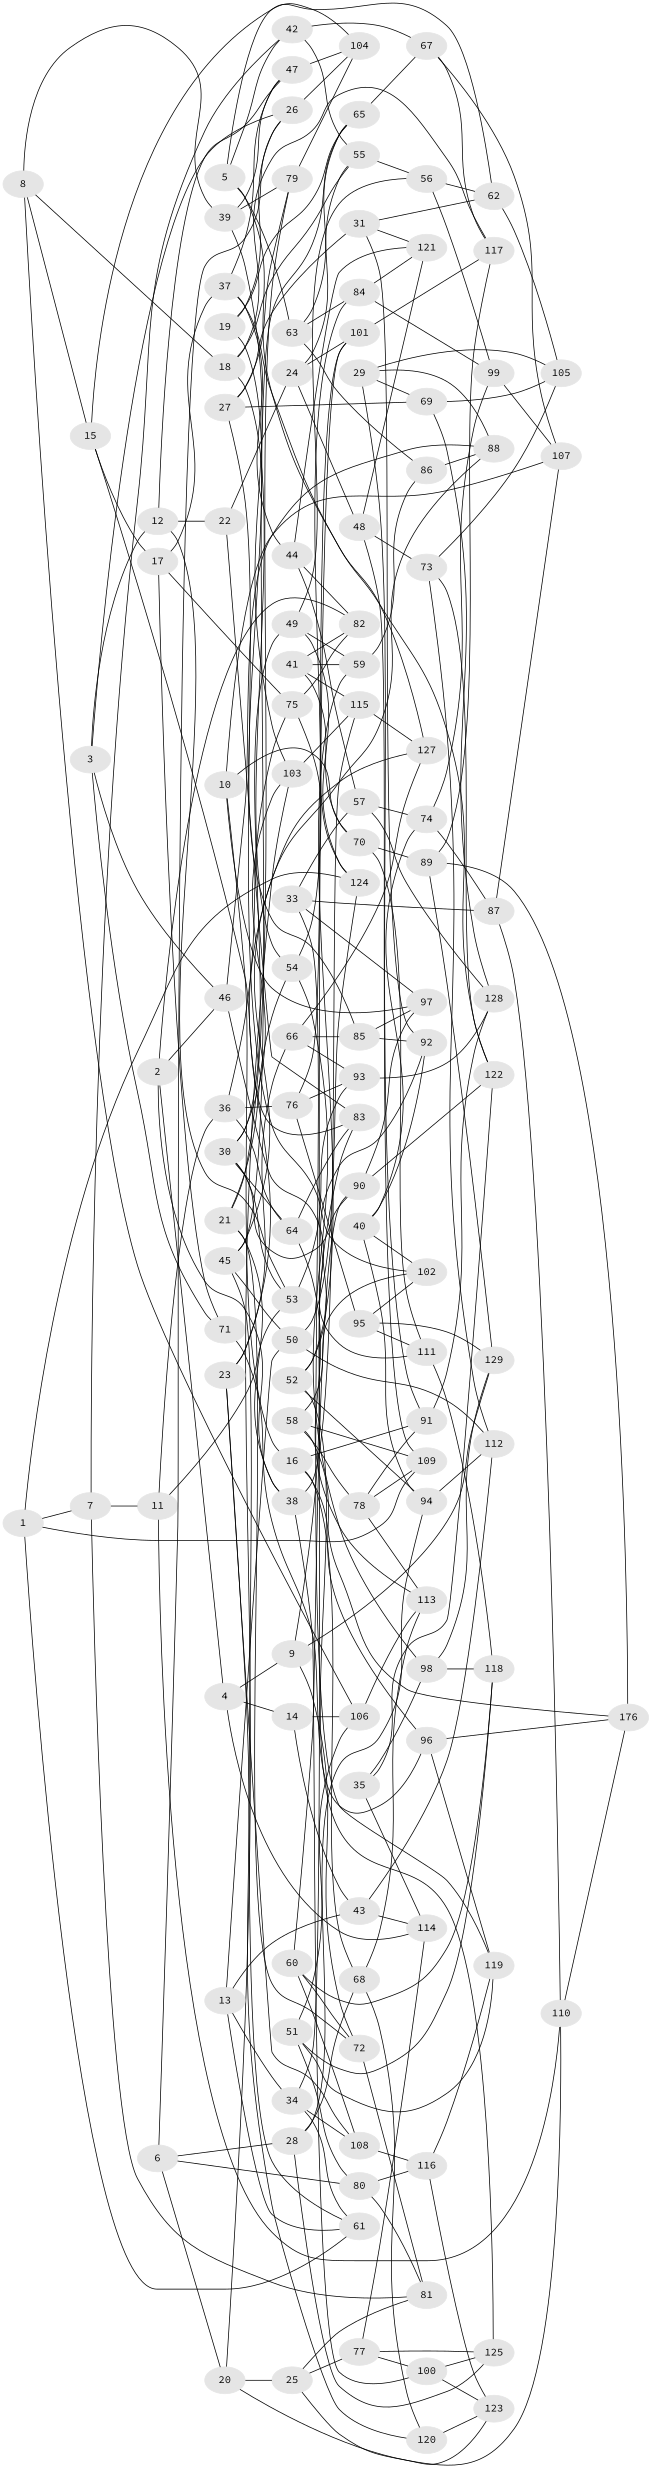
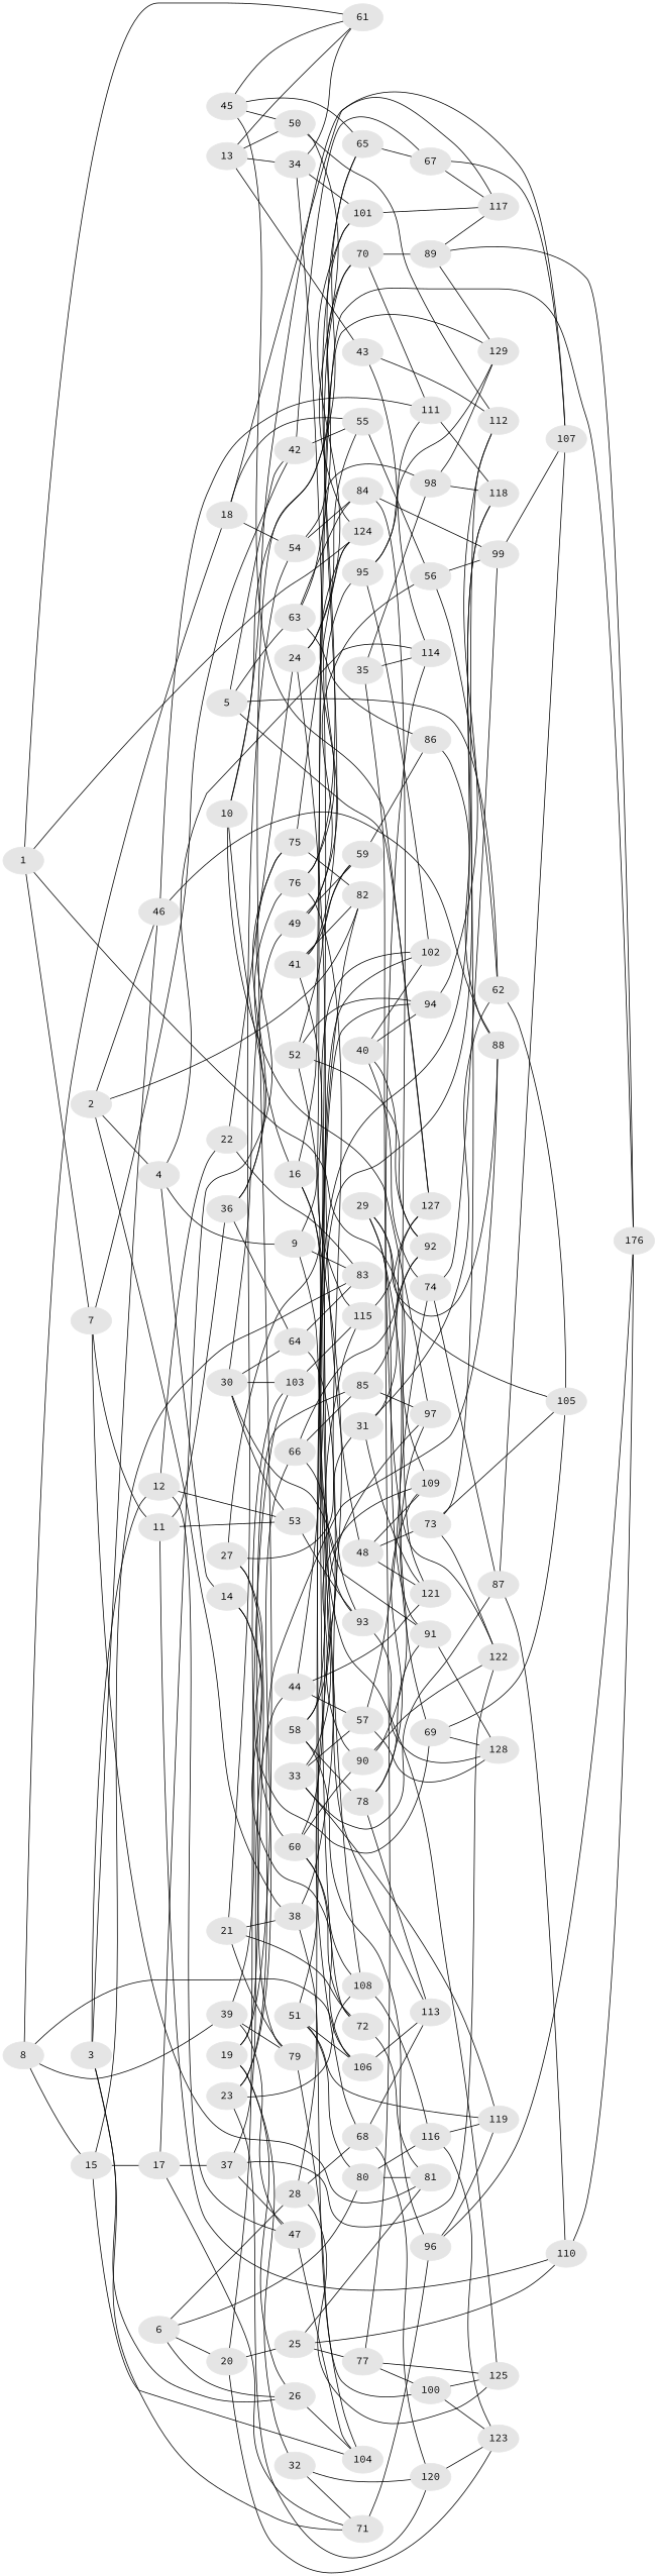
  graph {
    fontname="Source Code Pro"
    rankdir=LR
    node [color=gray90 fontname="Source Code Pro" style=filled]
    edge [fontname="Source Code Pro"]
    1
    7
    61
    109
    124
    42
    11
    81
    2
    4
    38
    46
    82
    9
    14
    114
    100
    115
    88
    111
    3
    12
    26
    71
    53
    22
    47
    104
    96
    72
    83
    129
    106
    43
    5
    62
    63
    127
    55
    67
    105
    65
    86
    84
    6
    20
    28
    80
    25
    103
    123
    68
    94
    125
    116
    36
    110
    8
    15
    18
    39
    17
    54
    117
    79
    113
    10
    16
    70
    97
    107
    91
    n73 [label=176]
    89
    75
    64
    76
    93
    24
    13
    34
    50
    108
    101
    112
+   32
    120
    37
    128
    122
    44
    98
    56
    19
    85
    92
    77
    21
    48
    49
    59
    23
    66
    121
    73
    27
    31
    69
    102
    29
    30
    90
    33
    57
    87
    119
    74
    35
    118
    95
    40
    99
    41
    45
    51
    52
    58
    78
    60
    1 -- 7
    1 -- 61
    1 -- 109
    1 -- 124
    7 -- 42
    7 -- 11
    7 -- 81
    42 -- 55
    42 -- 67
    11 -- 53
    11 -- 36
    11 -- 110
    2 -- 4
    2 -- 38
    2 -- 46
    2 -- 82
    4 -- 9
    4 -- 14
    4 -- 114
    38 -- 100
    38 -- 115
    46 -- 88
    46 -- 111
    9 -- 72
    9 -- 83
    9 -- 129
    14 -- 106
-   14 -- 43
+   14 -- 60
    100 -- 123
    100 -- 125
    115 -- 127
    111 -- 118
    3 -- 46
    3 -- 12
    3 -- 26
    3 -- 71
    12 -- 53
    12 -- 22
    12 -- 47
    26 -- 104
    71 -- 96
    53 -- 93
    22 -- 83
    22 -- 24
    47 -- 104
    96 -- n73
    96 -- 119
    72 -- 81
    106 -- 113
    43 -- 114
    43 -- 112
    5 -- 42
    5 -- 62
    5 -- 63
    5 -- 127
    62 -- 105
    63 -- 65
    63 -- 86
    63 -- 84
    55 -- 56
    67 -- 117
    67 -- 107
    65 -- 67
    86 -- 88
    84 -- 121
    84 -- 99
    6 -- 26
    6 -- 20
    6 -- 28
    6 -- 80
    20 -- 25
    20 -- 103
    20 -- 123
    28 -- 68
    28 -- 94
    28 -- 125
    80 -- 81
    80 -- 116
    25 -- 81
    25 -- 110
    25 -- 77
    103 -- 115
    68 -- 113
    68 -- 120
    94 -- 112
    116 -- 123
    116 -- 119
    36 -- 75
    36 -- 64
    36 -- 76
    110 -- n73
    8 -- 106
    8 -- 15
    8 -- 18
    8 -- 39
    15 -- 104
    15 -- 83
    15 -- 17
    18 -- 55
    18 -- 54
    18 -- 117
    39 -- 47
    39 -- 103
    39 -- 79
    17 -- 71
    17 -- 75
    17 -- 37
    54 -- 84
    54 -- 98
    79 -- 104
    10 -- 16
    10 -- 70
    10 -- 97
    10 -- 107
    16 -- 68
    16 -- 91
    16 -- n73
    70 -- 111
    70 -- 89
    91 -- 128
    89 -- 129
    89 -- 117
    89 -- n73
    75 -- 124
    75 -- 82
    64 -- 83
    64 -- 113
    76 -- 93
    76 -- 101
    76 -- 95
    93 -- 128
    24 -- 55
    24 -- 101
    24 -- 48
    13 -- 61
    13 -- 43
    13 -- 34
    13 -- 50
    34 -- 61
    34 -- 108
    34 -- 101
    50 -- 124
    50 -- 112
    108 -- 116
    101 -- 117
+   32 -- 71
+   32 -- 120
    120 -- 123
    37 -- 47
    37 -- 122
    37 -- 44
    44 -- 82
    44 -- 121
    44 -- 57
    98 -- 129
    98 -- 118
    56 -- 62
    56 -- 99
    19 -- 26
    19 -- 65
+   19 -- 32
    19 -- 85
    85 -- 97
    85 -- 92
    77 -- 114
    77 -- 100
    77 -- 125
    21 -- 38
    21 -- 72
    21 -- 54
    21 -- 79
    48 -- 109
    48 -- 121
    48 -- 73
    49 -- 124
    49 -- 56
    49 -- 59
    59 -- 86
    23 -- 88
    23 -- 108
    23 -- 120
    23 -- 66
    66 -- 127
    66 -- 93
    66 -- 85
    73 -- 105
    73 -- 112
    73 -- 122
    27 -- 79
    27 -- 31
    27 -- 69
    27 -- 102
    31 -- 62
    31 -- 92
    31 -- 121
    69 -- 105
    69 -- 128
    29 -- 88
    29 -- 105
    29 -- 91
    29 -- 69
    30 -- 53
    30 -- 103
    30 -- 64
    30 -- 49
    30 -- 90
    90 -- 97
    90 -- 122
    33 -- 97
    33 -- 57
    33 -- 87
    33 -- 119
    57 -- 128
    57 -- 74
    87 -- 110
    87 -- 107
    74 -- 87
    74 -- 99
    35 -- 114
    35 -- 122
    35 -- 98
    95 -- 111
    95 -- 129
    95 -- 102
    40 -- 94
    40 -- 92
    40 -- 102
    40 -- 74
    99 -- 107
    41 -- 82
    41 -- 115
    41 -- 70
    41 -- 59
    45 -- 61
    45 -- 127
    45 -- 65
    45 -- 50
    51 -- 106
    51 -- 80
    51 -- 119
    51 -- 118
    52 -- 94
    52 -- 125
    52 -- 92
    52 -- 59
    58 -- 109
    58 -- 96
    58 -- 102
    58 -- 78
    78 -- 109
    78 -- 113
    78 -- 91
    60 -- 72
    60 -- 108
    60 -- 90
    60 -- 118
  }
